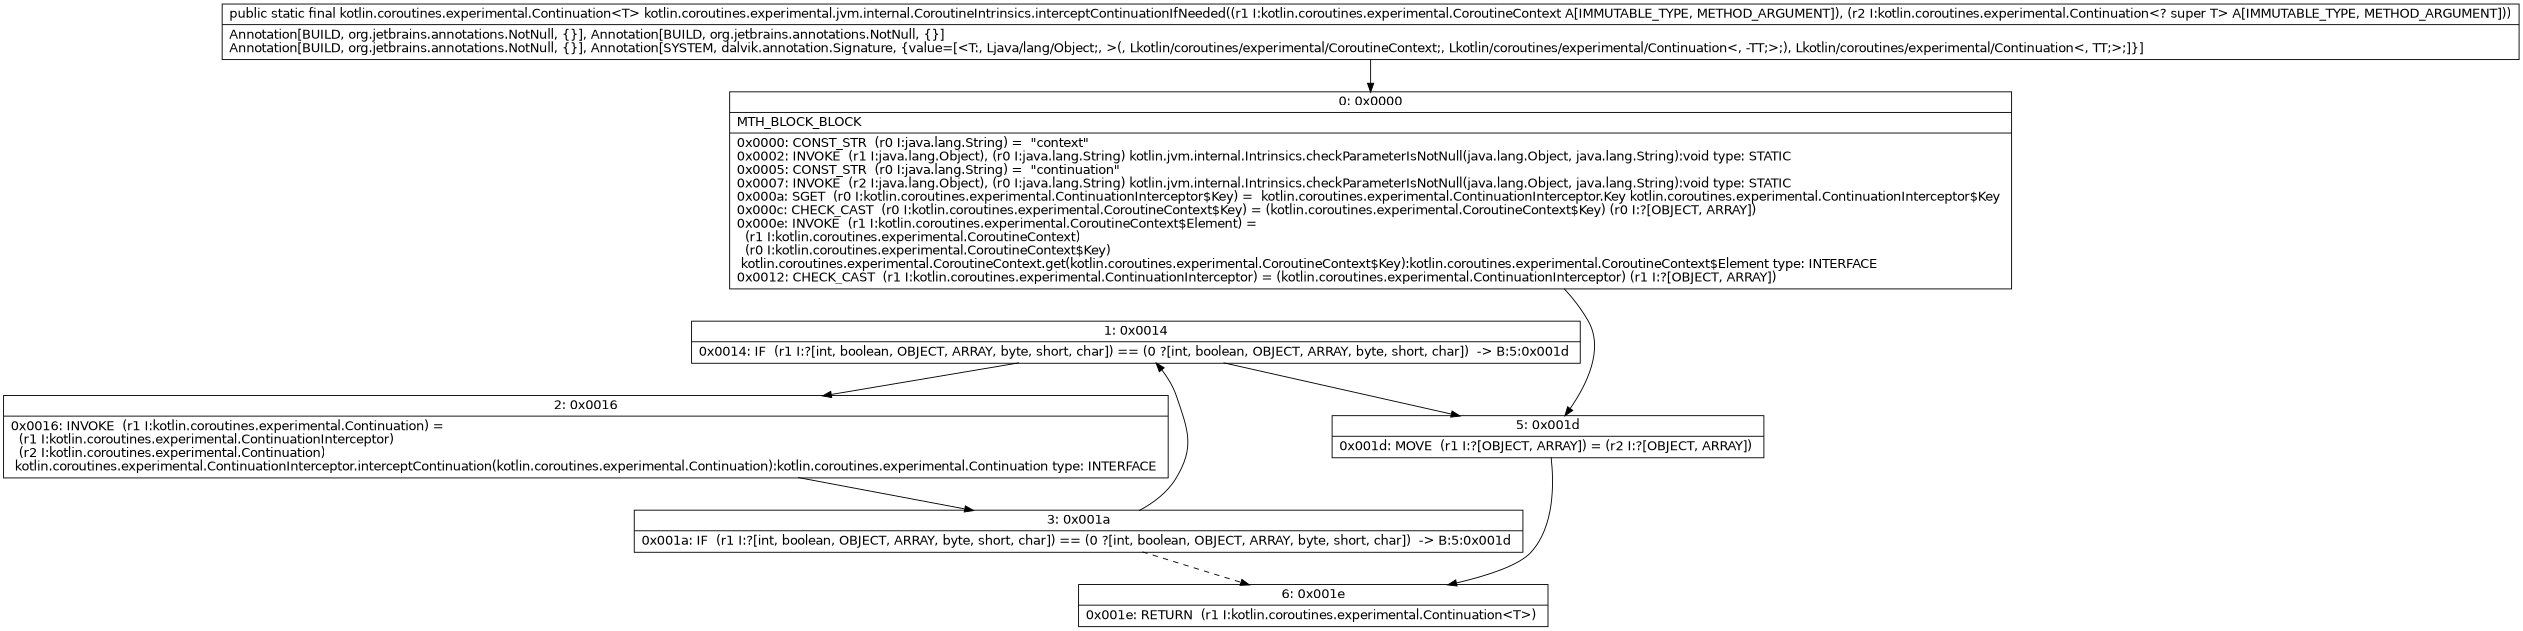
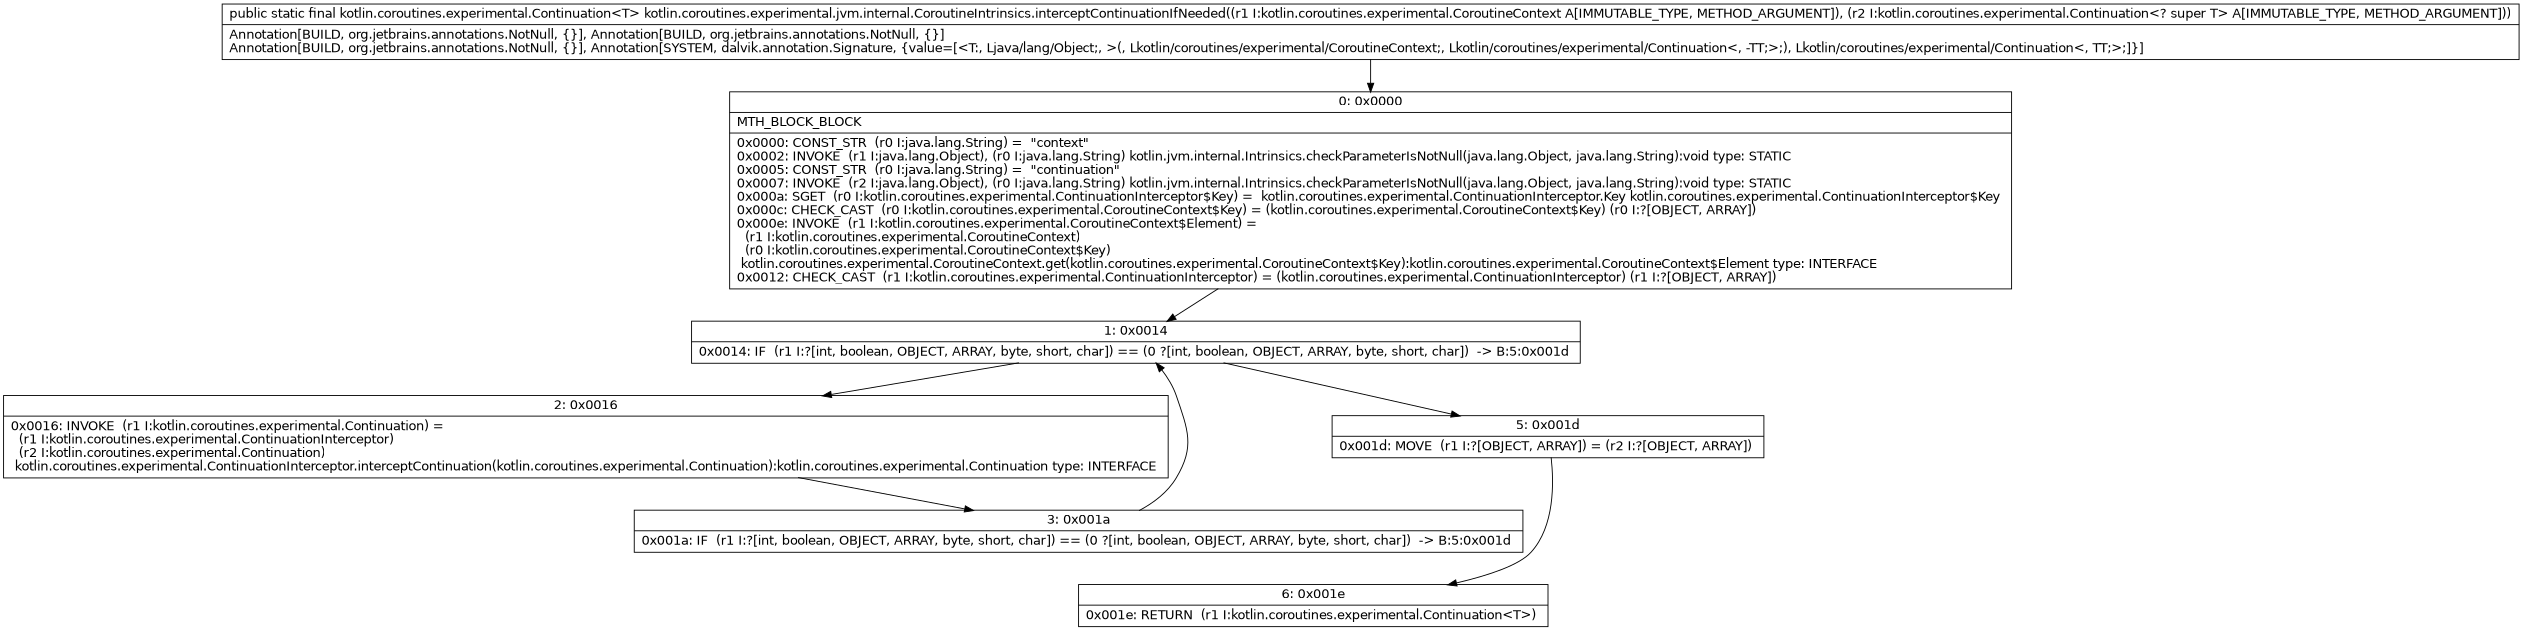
  digraph {
    fontname="DejaVu Sans"
    node [fontname="DejaVu Sans" shape=record]
    edge [fontname="DejaVu Sans"]
    n1 [label="{0\:\ 0x0000|MTH_BLOCK_BLOCK\l|0x0000: CONST_STR  (r0 I:java.lang.String) =  \"context\" \l0x0002: INVOKE  (r1 I:java.lang.Object), (r0 I:java.lang.String) kotlin.jvm.internal.Intrinsics.checkParameterIsNotNull(java.lang.Object, java.lang.String):void type: STATIC \l0x0005: CONST_STR  (r0 I:java.lang.String) =  \"continuation\" \l0x0007: INVOKE  (r2 I:java.lang.Object), (r0 I:java.lang.String) kotlin.jvm.internal.Intrinsics.checkParameterIsNotNull(java.lang.Object, java.lang.String):void type: STATIC \l0x000a: SGET  (r0 I:kotlin.coroutines.experimental.ContinuationInterceptor$Key) =  kotlin.coroutines.experimental.ContinuationInterceptor.Key kotlin.coroutines.experimental.ContinuationInterceptor$Key \l0x000c: CHECK_CAST  (r0 I:kotlin.coroutines.experimental.CoroutineContext$Key) = (kotlin.coroutines.experimental.CoroutineContext$Key) (r0 I:?[OBJECT, ARRAY]) \l0x000e: INVOKE  (r1 I:kotlin.coroutines.experimental.CoroutineContext$Element) = \l  (r1 I:kotlin.coroutines.experimental.CoroutineContext)\l  (r0 I:kotlin.coroutines.experimental.CoroutineContext$Key)\l kotlin.coroutines.experimental.CoroutineContext.get(kotlin.coroutines.experimental.CoroutineContext$Key):kotlin.coroutines.experimental.CoroutineContext$Element type: INTERFACE \l0x0012: CHECK_CAST  (r1 I:kotlin.coroutines.experimental.ContinuationInterceptor) = (kotlin.coroutines.experimental.ContinuationInterceptor) (r1 I:?[OBJECT, ARRAY]) \l}"]
    n2 [label="{1\:\ 0x0014|0x0014: IF  (r1 I:?[int, boolean, OBJECT, ARRAY, byte, short, char]) == (0 ?[int, boolean, OBJECT, ARRAY, byte, short, char])  \-\> B:5:0x001d \l}"]
    n3 [label="{2\:\ 0x0016|0x0016: INVOKE  (r1 I:kotlin.coroutines.experimental.Continuation) = \l  (r1 I:kotlin.coroutines.experimental.ContinuationInterceptor)\l  (r2 I:kotlin.coroutines.experimental.Continuation)\l kotlin.coroutines.experimental.ContinuationInterceptor.interceptContinuation(kotlin.coroutines.experimental.Continuation):kotlin.coroutines.experimental.Continuation type: INTERFACE \l}"]
    n4 [label="{5\:\ 0x001d|0x001d: MOVE  (r1 I:?[OBJECT, ARRAY]) = (r2 I:?[OBJECT, ARRAY]) \l}"]
    n5 [label="{3\:\ 0x001a|0x001a: IF  (r1 I:?[int, boolean, OBJECT, ARRAY, byte, short, char]) == (0 ?[int, boolean, OBJECT, ARRAY, byte, short, char])  \-\> B:5:0x001d \l}"]
    n6 [label="{6\:\ 0x001e|0x001e: RETURN  (r1 I:kotlin.coroutines.experimental.Continuation\<T\>) \l}"]
    n7 [label="{public static final kotlin.coroutines.experimental.Continuation\<T\> kotlin.coroutines.experimental.jvm.internal.CoroutineIntrinsics.interceptContinuationIfNeeded((r1 I:kotlin.coroutines.experimental.CoroutineContext A[IMMUTABLE_TYPE, METHOD_ARGUMENT]), (r2 I:kotlin.coroutines.experimental.Continuation\<? super T\> A[IMMUTABLE_TYPE, METHOD_ARGUMENT]))  | Annotation[BUILD, org.jetbrains.annotations.NotNull, \{\}], Annotation[BUILD, org.jetbrains.annotations.NotNull, \{\}]\lAnnotation[BUILD, org.jetbrains.annotations.NotNull, \{\}], Annotation[SYSTEM, dalvik.annotation.Signature, \{value=[\<T:, Ljava\/lang\/Object;, \>(, Lkotlin\/coroutines\/experimental\/CoroutineContext;, Lkotlin\/coroutines\/experimental\/Continuation\<, \-TT;\>;), Lkotlin\/coroutines\/experimental\/Continuation\<, TT;\>;]\}]\l}"]
-   n1 -> n4
+   n1 -> n2
    n2 -> n3 [style=solid]
    n2 -> n4
    n3 -> n5
    n4 -> n6
    n5 -> n2
-   n5 -> n6 [style=dashed]
    n7 -> n1
  }
